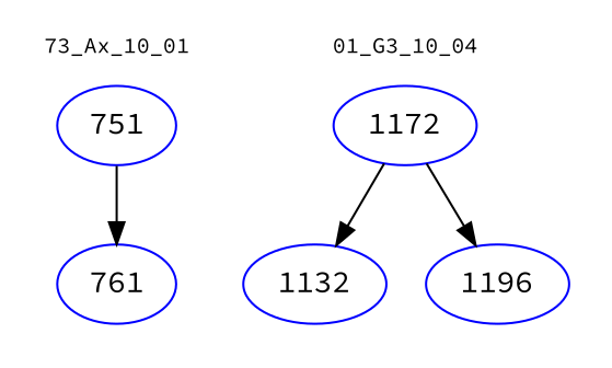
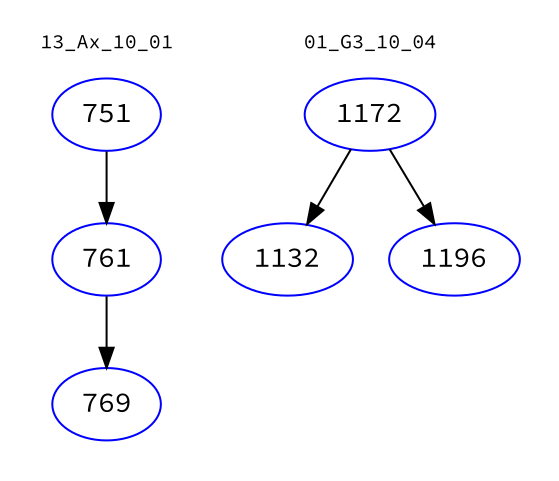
  digraph {
    fontname="Source Code Pro"
    node [color=blue fontname="Source Code Pro"]
    edge [color=black fontname="Source Code Pro"]
    n1 [label=761]
    n2 [label=751]
+   n3 [label=769]
    n4 [label=1172]
    n5 [label=1132]
    n6 [label=1196]
    subgraph cluster_1 {
      color=white
      fontsize=10
-     label="73_Ax_10_01"
+     label="13_Ax_10_01"
      n1
      n2
+     n3
    }
    subgraph cluster_2 {
      color=white
      fontsize=10
      label="01_G3_10_04"
      n4
      n5
      n6
    }
+   n1 -> n3
    n2 -> n1
    n4 -> n5
    n4 -> n6
  }
